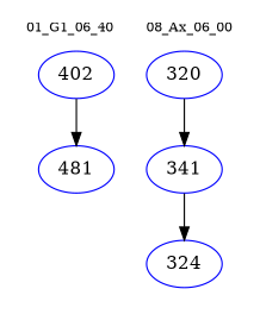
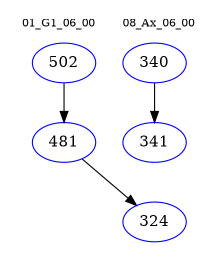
  digraph {
    node [color=blue]
    edge [color=black]
    n1 [label=341]
    n2 [label=324]
-   n3 [label=320]
-   n4 [label=402]
+   n3 [label=340]
+   n4 [label=502]
    n5 [label=481]
    subgraph cluster_1 {
      color=white
      fontsize=10
      label="08_Ax_06_00"
      n1
      n2
      n3
    }
    subgraph cluster_2 {
      color=white
      fontsize=10
-     label="01_G1_06_40"
+     label="01_G1_06_00"
      n4
      n5
    }
-   n1 -> n2
+   n5 -> n2
    n3 -> n1
    n4 -> n5
  }
